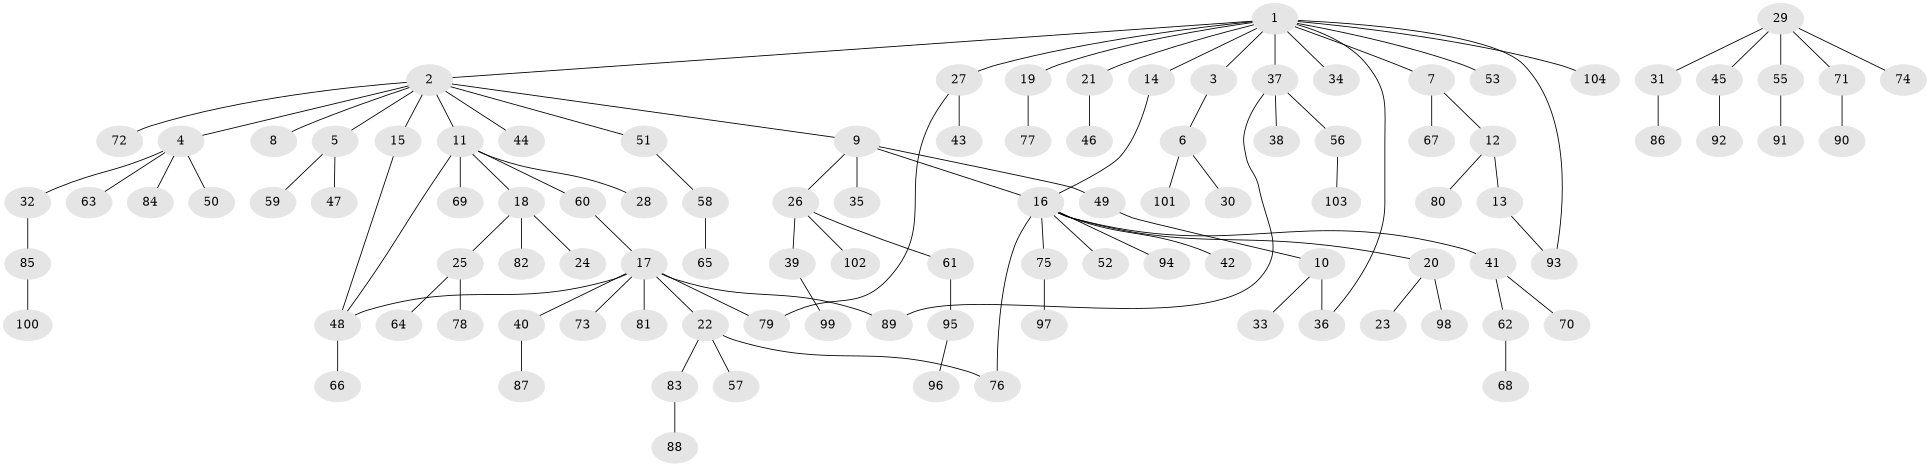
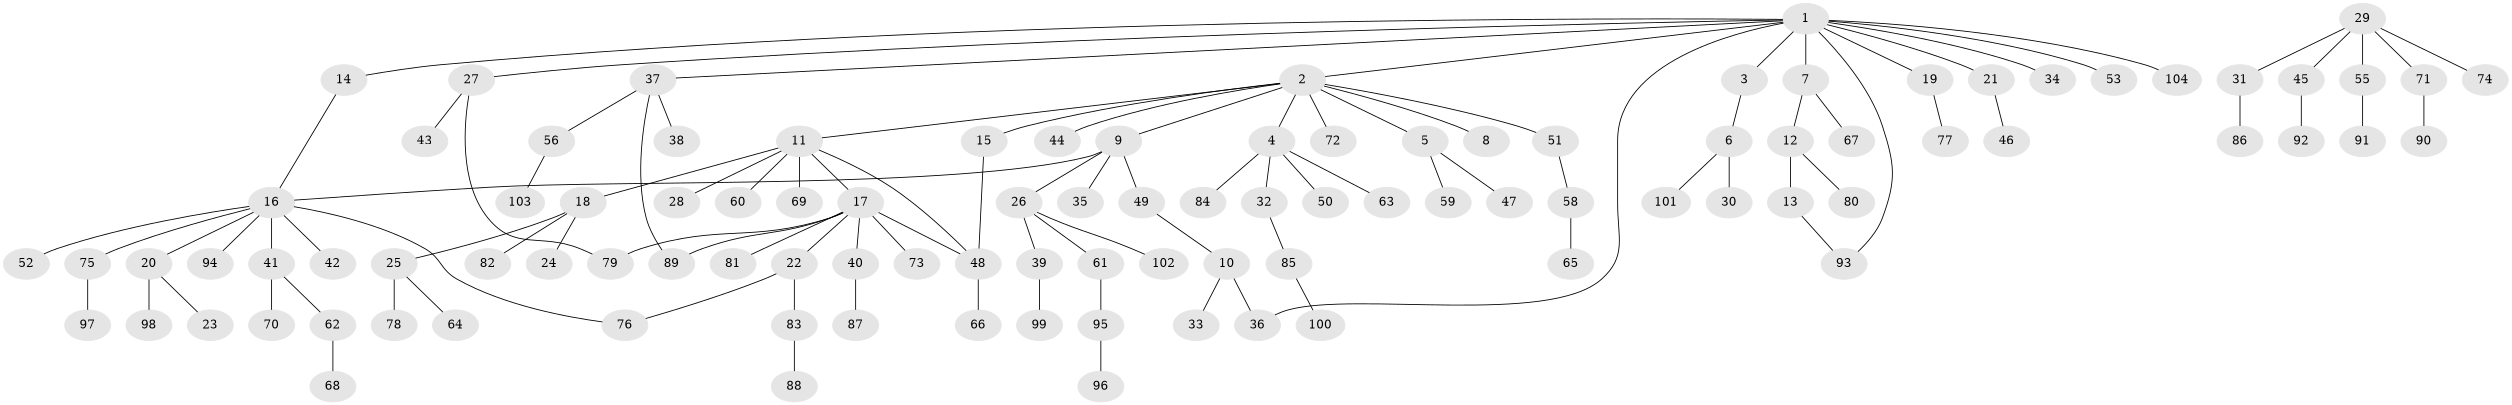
  graph {
    node [color=gray90 style=filled]
    1
    2
    3
    7
    14
    19
    21
    27
    34
    36
    37
    53
    93
    104
    4
    5
    8
    9
    11
    15
    44
    51
    72
    6
    12
    67
    16
    77
    46
    79
    43
    29
    31
    45
    55
    71
    74
    89
    38
    56
    32
    50
    63
    84
    47
    59
    26
    35
    49
    17
    18
    28
    48
    60
    69
    58
    30
    101
    85
    13
    80
    10
    33
    20
    41
    42
    52
    75
    76
    94
    39
    61
    102
    22
    40
    73
    81
    24
    25
    82
    66
    23
    98
    62
    70
    97
-   57
    83
    87
    78
    64
    88
    99
    95
    86
    92
    91
    90
    100
    103
    68
    65
    96
    1 -- 2
    1 -- 3
    1 -- 7
    1 -- 14
    1 -- 19
    1 -- 21
    1 -- 27
    1 -- 34
    1 -- 36
    1 -- 37
    1 -- 53
    1 -- 93
    1 -- 104
    2 -- 4
    2 -- 5
    2 -- 8
    2 -- 9
    2 -- 11
    2 -- 15
    2 -- 44
    2 -- 51
    2 -- 72
    3 -- 6
    7 -- 12
    7 -- 67
    14 -- 16
    19 -- 77
    21 -- 46
    27 -- 79
    27 -- 43
    37 -- 89
    37 -- 38
    37 -- 56
    4 -- 32
    4 -- 50
    4 -- 63
    4 -- 84
    5 -- 47
    5 -- 59
    9 -- 16
    9 -- 26
    9 -- 35
    9 -- 49
-   60 -- 17
+   11 -- 17
    11 -- 18
    11 -- 28
    11 -- 48
    11 -- 60
    11 -- 69
    15 -- 48
    51 -- 58
    6 -- 30
    6 -- 101
    12 -- 13
    12 -- 80
    16 -- 20
    16 -- 41
    16 -- 42
    16 -- 52
    16 -- 75
    16 -- 76
    16 -- 94
    29 -- 31
    29 -- 45
    29 -- 55
    29 -- 71
    29 -- 74
    31 -- 86
    45 -- 92
    55 -- 91
    71 -- 90
    56 -- 103
    32 -- 85
    26 -- 39
    26 -- 61
    26 -- 102
    49 -- 10
    17 -- 79
    17 -- 89
    17 -- 48
    17 -- 22
    17 -- 40
    17 -- 73
    17 -- 81
    18 -- 24
    18 -- 25
    18 -- 82
    48 -- 66
    58 -- 65
    85 -- 100
    13 -- 93
    10 -- 36
    10 -- 33
    20 -- 23
    20 -- 98
    41 -- 62
    41 -- 70
    75 -- 97
    39 -- 99
    61 -- 95
    22 -- 76
-   22 -- 57
    22 -- 83
    40 -- 87
    25 -- 78
    25 -- 64
    62 -- 68
    83 -- 88
    95 -- 96
  }
